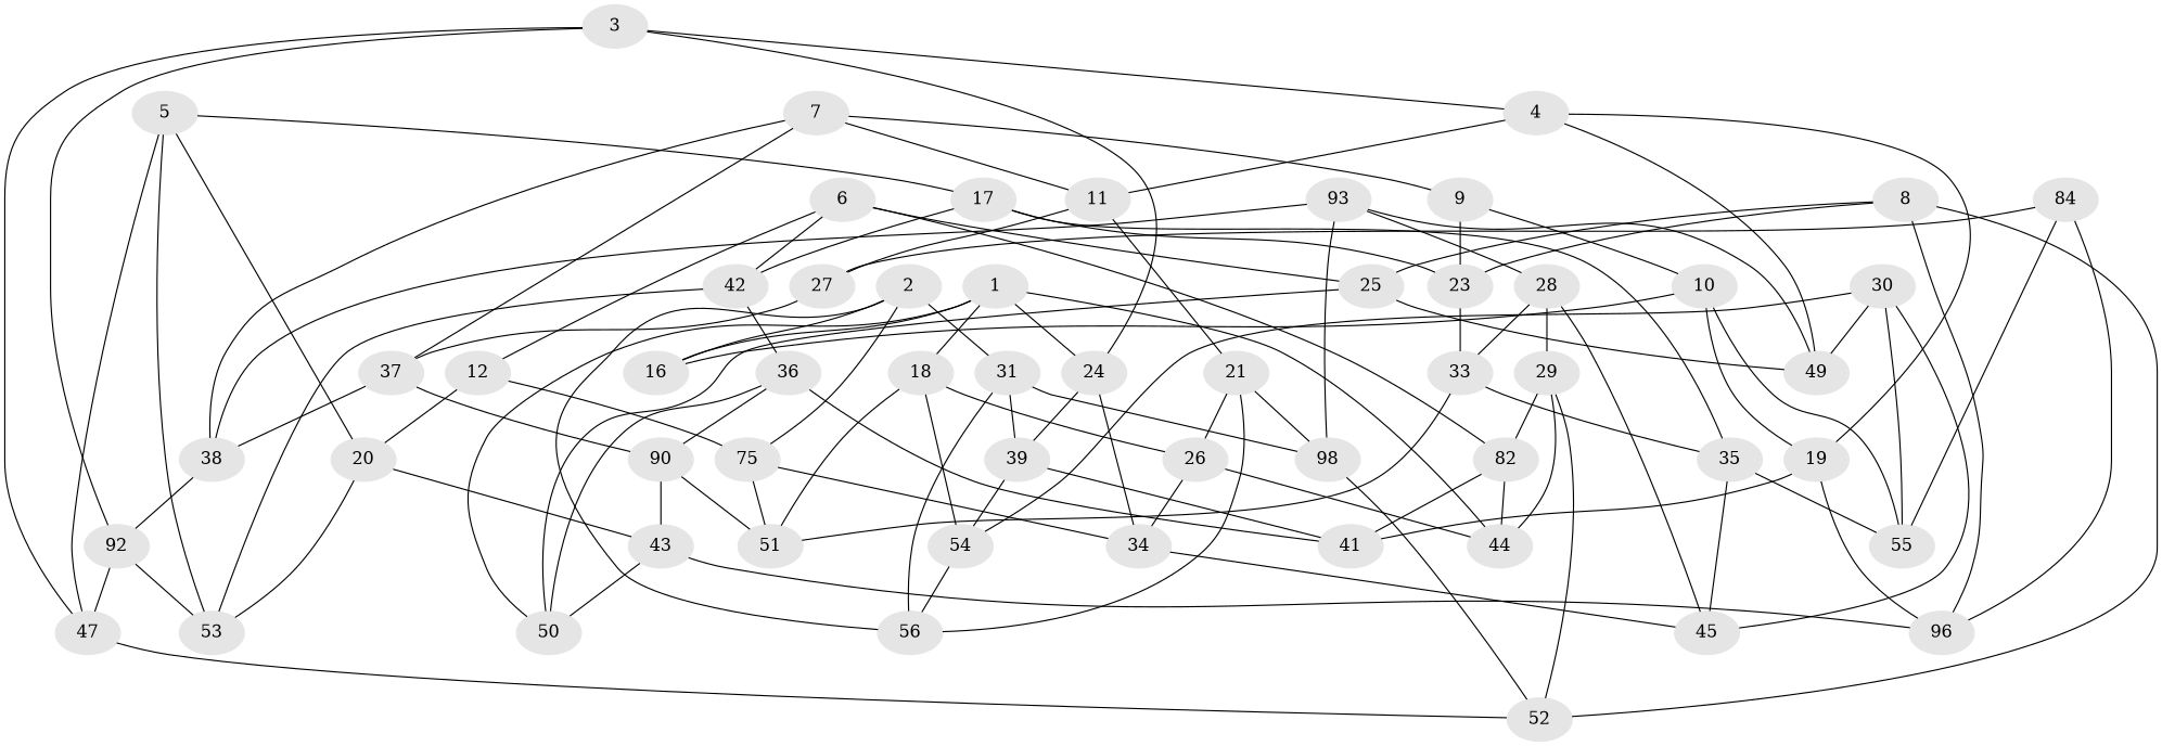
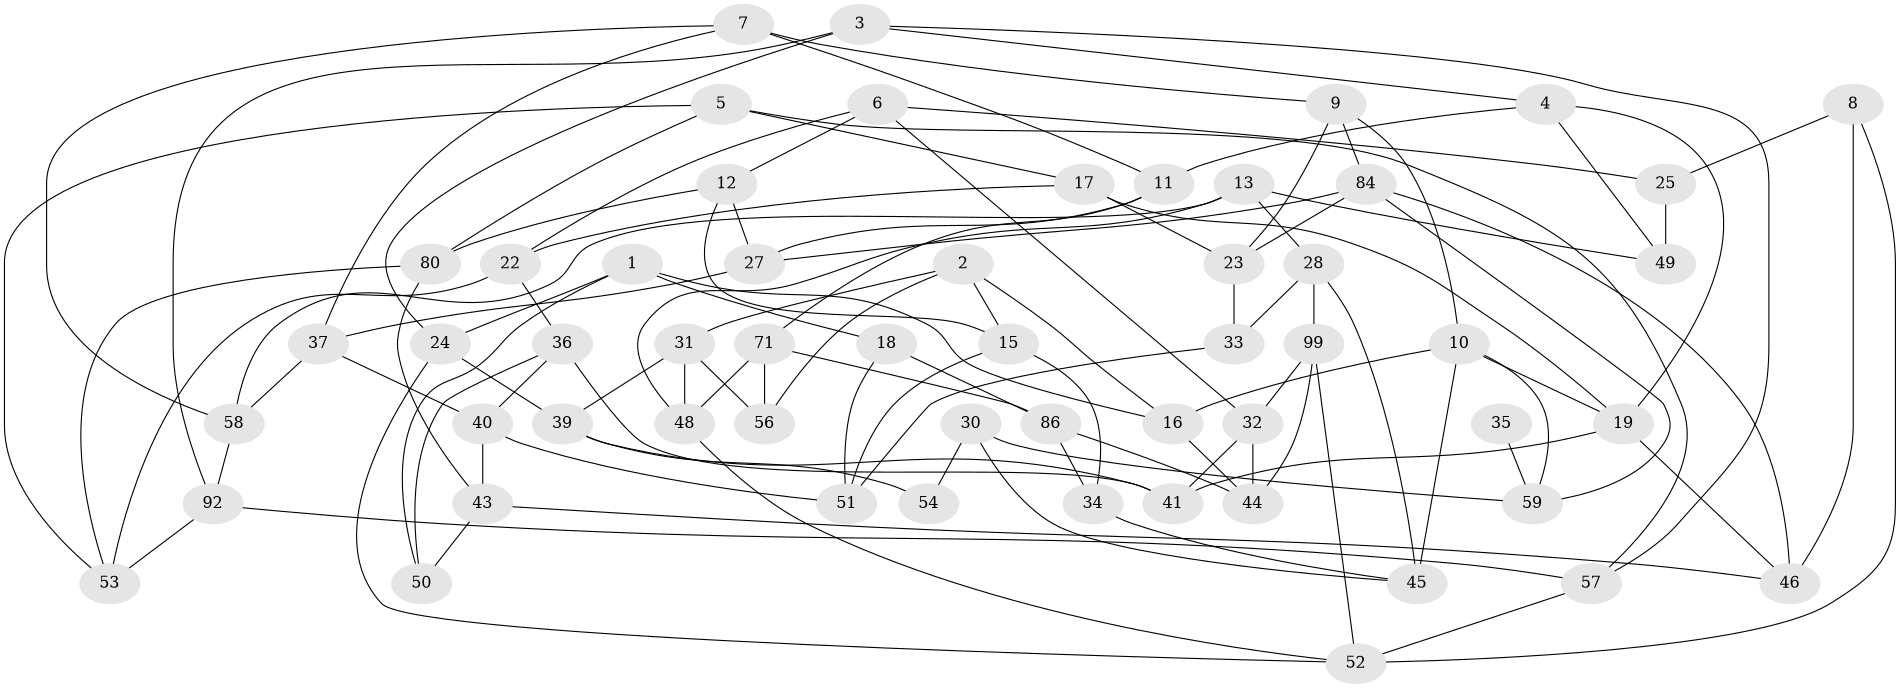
  graph {
    node [color=gray90 style=filled]
    1
    16
    18
    24
    50
    44
    51
-   26
+   26 [label=86]
    54
    34
    39
    2
-   15 [label=75]
+   15
    31
    56
-   48 [label=98]
+   48
    3
    4
    n19 [label=92]
-   47
+   47 [label=57]
    11
    19
    49
    53
    52
-   21
+   21 [label=71]
    27
-   46 [label=96]
+   46
    41
    5
    17
-   20
-   22 [label=42]
+   20 [label=80]
+   22
    23
    35
    43
    6
    12
    25
-   32 [label=82]
+   32
    36
    7
    9
    37
-   38
+   38 [label=58]
    10
    n47 [label=84]
-   40 [label=90]
+   40
    8
    33
-   55
-   13 [label=93]
+   55 [label=59]
+   13
    28
-   29
+   29 [label=99]
    45
    30
    1 -- 16
    1 -- 18
    1 -- 24
    1 -- 50
-   1 -- 44
+   16 -- 44
    18 -- 51
    18 -- 26
-   18 -- 54
-   24 -- 34
+   24 -- 52
    24 -- 39
    26 -- 44
    26 -- 34
-   54 -- 56
    34 -- 45
    39 -- 54
    39 -- 41
    2 -- 16
    2 -- 15
    2 -- 31
    2 -- 56
    15 -- 51
    15 -- 34
    31 -- 39
    31 -- 56
    31 -- 48
    48 -- 52
    3 -- 24
    3 -- 4
    3 -- n19
    3 -- 47
    4 -- 11
    4 -- 19
    4 -- 49
    n19 -- 47
    n19 -- 53
    47 -- 52
    11 -- 21
    11 -- 27
    19 -- 46
    19 -- 41
    21 -- 26
    21 -- 56
    21 -- 48
    27 -- 37
    5 -- 47
    5 -- 53
    5 -- 17
    5 -- 20
    17 -- 22
    17 -- 23
-   17 -- 35
+   17 -- 19
    20 -- 53
    20 -- 43
    22 -- 53
    22 -- 36
    23 -- 33
    35 -- 55
-   35 -- 45
+   10 -- 45
    43 -- 50
    43 -- 46
    6 -- 22
    6 -- 12
    6 -- 25
    6 -- 32
    12 -- 15
+   12 -- 27
    12 -- 20
-   25 -- 50
    25 -- 49
    32 -- 44
    32 -- 41
    36 -- 50
    36 -- 41
    36 -- 40
    7 -- 11
    7 -- 9
    7 -- 37
    7 -- 38
    9 -- 23
    9 -- 10
+   9 -- n47
    37 -- 38
    37 -- 40
    38 -- n19
    10 -- 16
    10 -- 19
    10 -- 55
    n47 -- 27
    n47 -- 46
    n47 -- 55
    40 -- 51
    40 -- 43
    8 -- 52
    8 -- 46
-   8 -- 23
+   n47 -- 23
    8 -- 25
    33 -- 51
-   33 -- 35
    13 -- 48
    13 -- 49
    13 -- 38
    13 -- 28
    28 -- 33
    28 -- 29
    28 -- 45
    29 -- 44
    29 -- 52
    29 -- 32
    30 -- 54
-   30 -- 49
    30 -- 55
    30 -- 45
  }
